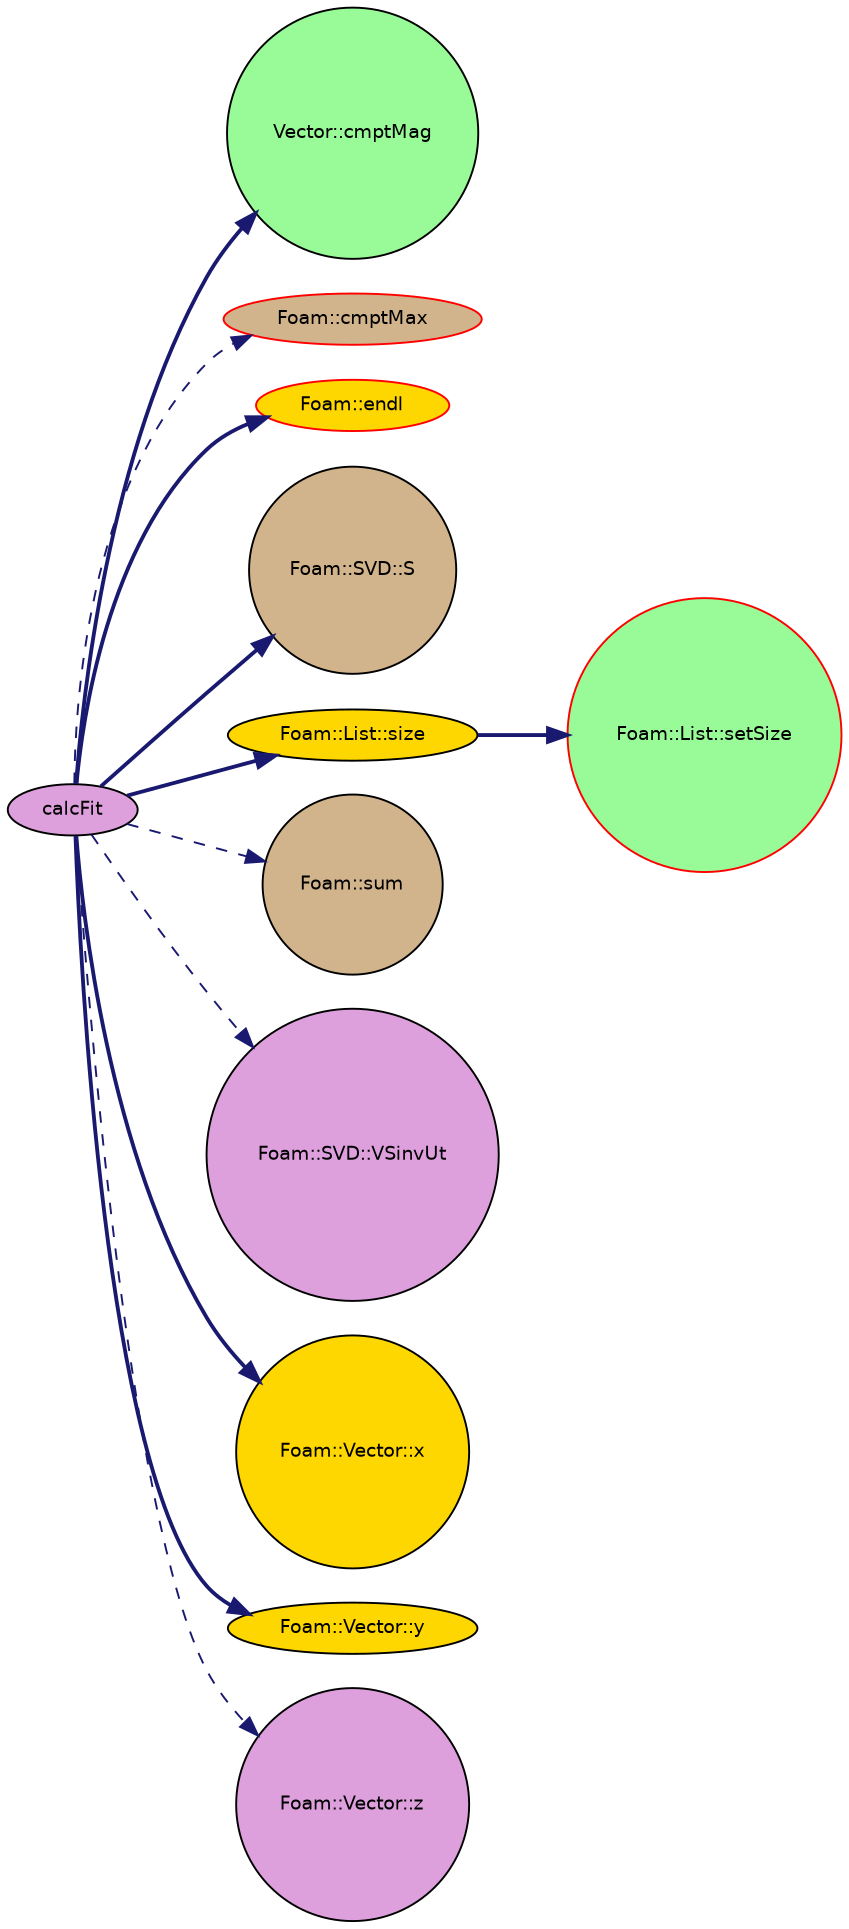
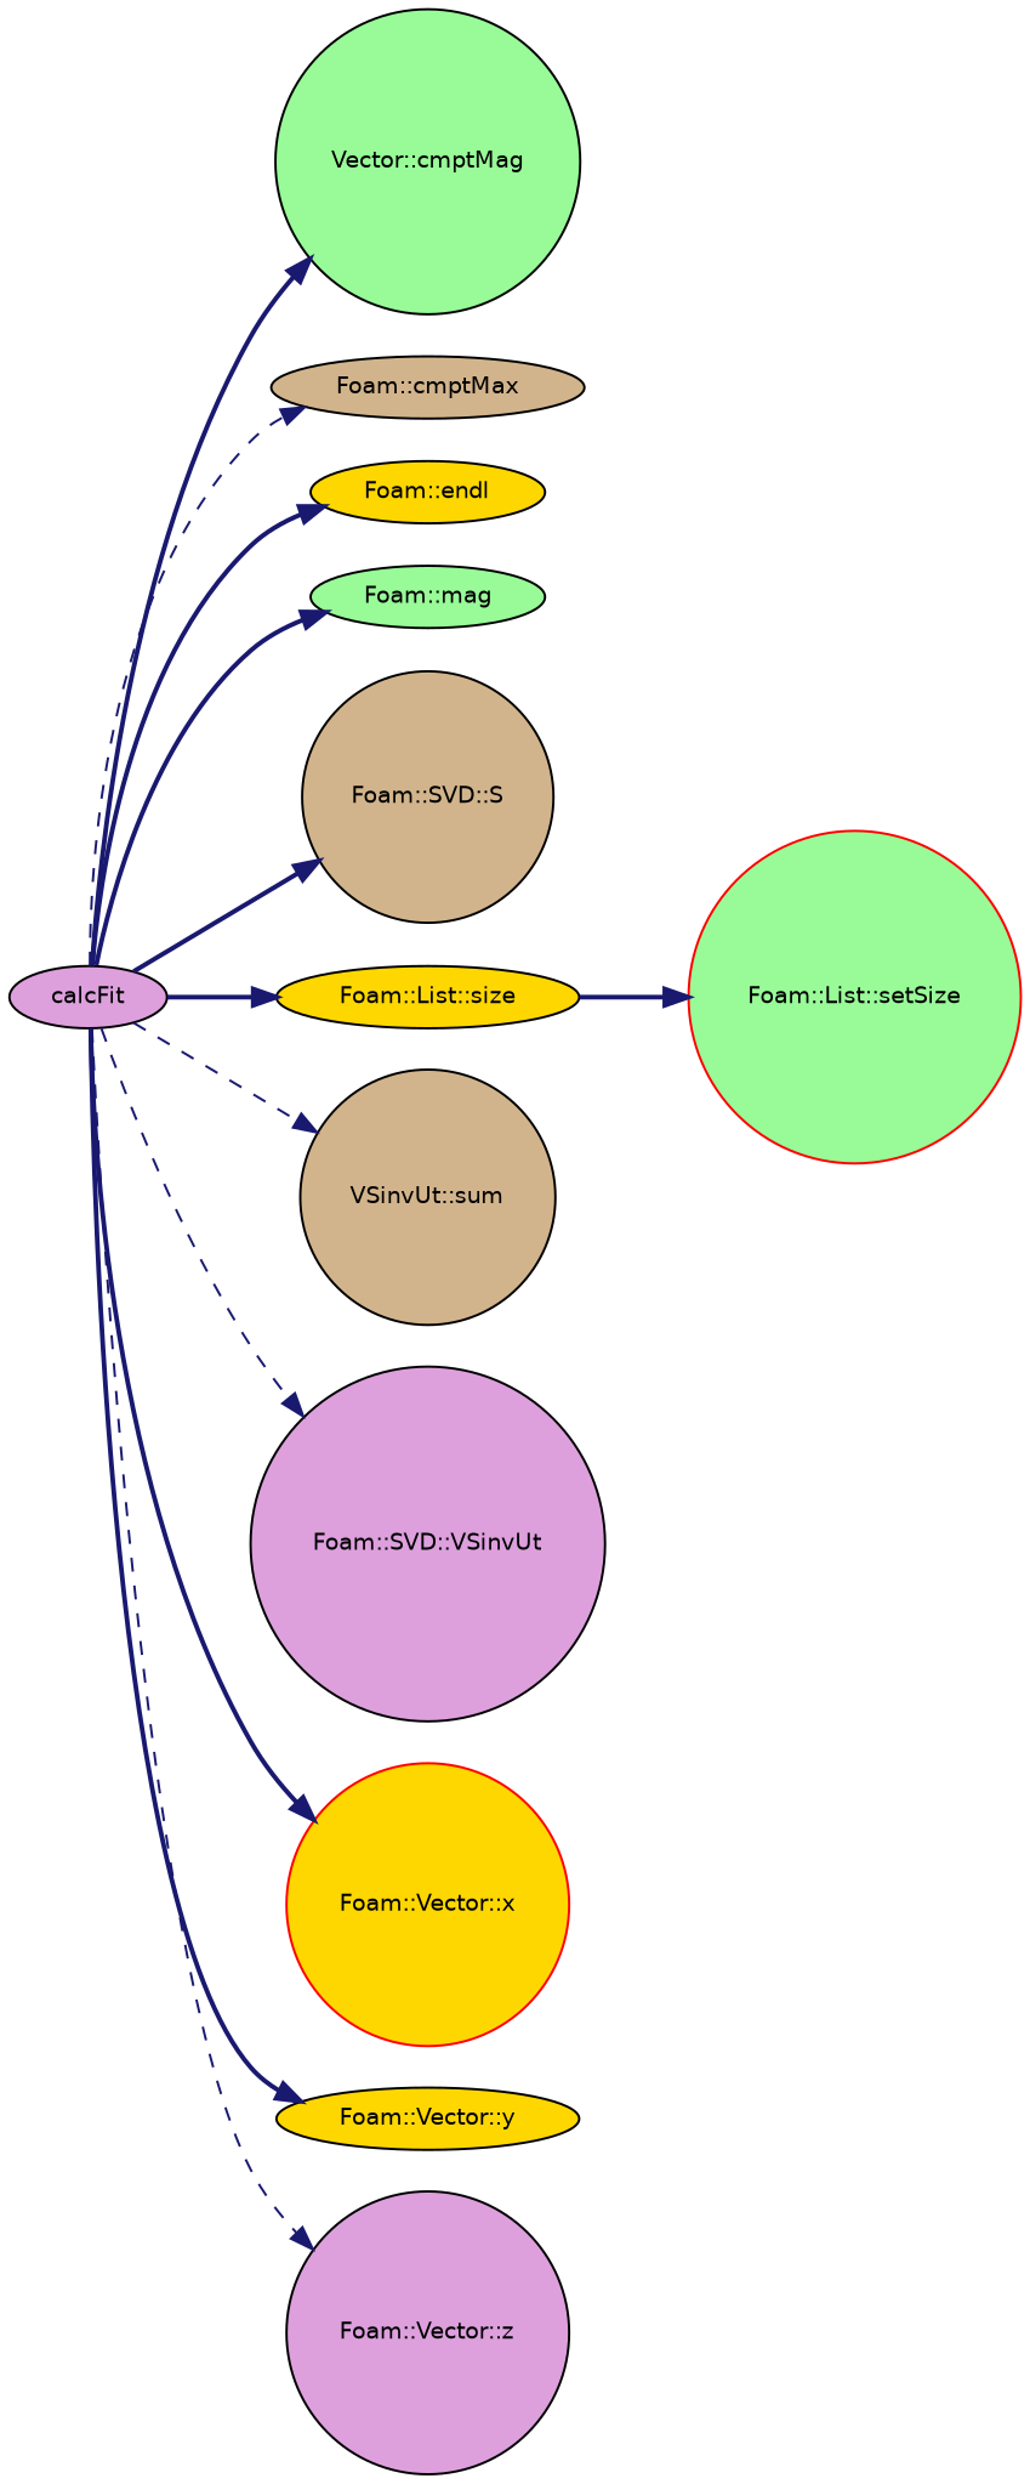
  digraph {
    rankdir=LR
    node [color=black fillcolor=gold fontname=Helvetica fontsize=10 shape=circle style=filled]
    edge [color=midnightblue fontname=Helvetica fontsize=10 labelfontname=Helvetica labelfontsize=10 style=bold]
    n1 [fillcolor=plum fontcolor=black height=0.2 label=calcFit shape=ellipse width=0.4]
    n2 [fillcolor=palegreen height=0.2 label="Vector::cmptMag" width=0.4]
-   n3 [color=red fillcolor=tan height=0.2 label="Foam::cmptMax" shape=ellipse width=0.4]
-   n4 [color=red height=0.2 label="Foam::endl" shape=ellipse width=0.4]
+   n3 [fillcolor=tan height=0.2 label="Foam::cmptMax" shape=ellipse width=0.4]
+   n4 [height=0.2 label="Foam::endl" shape=ellipse width=0.4]
+   n5 [fillcolor=palegreen height=0.2 label="Foam::mag" shape=ellipse width=0.4]
    n6 [fillcolor=tan height=0.2 label="Foam::SVD::S" width=0.4]
    n7 [height=0.2 label="Foam::List::size" shape=ellipse width=0.4]
-   n8 [fillcolor=tan height=0.2 label="Foam::sum" width=0.4]
+   n8 [fillcolor=tan height=0.2 label="VSinvUt::sum" width=0.4]
    n9 [fillcolor=plum height=0.2 label="Foam::SVD::VSinvUt" width=0.4]
-   n10 [height=0.2 label="Foam::Vector::x" width=0.4]
+   n10 [color=red height=0.2 label="Foam::Vector::x" width=0.4]
    n11 [height=0.2 label="Foam::Vector::y" shape=ellipse width=0.4]
    n12 [fillcolor=plum height=0.2 label="Foam::Vector::z" width=0.4]
    n13 [color=red fillcolor=palegreen height=0.2 label="Foam::List::setSize" width=0.4]
    n1 -> n2
    n1 -> n3 [style=dashed]
    n1 -> n4
+   n1 -> n5
    n1 -> n6
    n1 -> n7
    n1 -> n8 [style=dashed]
    n1 -> n9 [style=dashed]
    n1 -> n10
    n1 -> n11
    n1 -> n12 [style=dashed]
    n7 -> n13
  }
